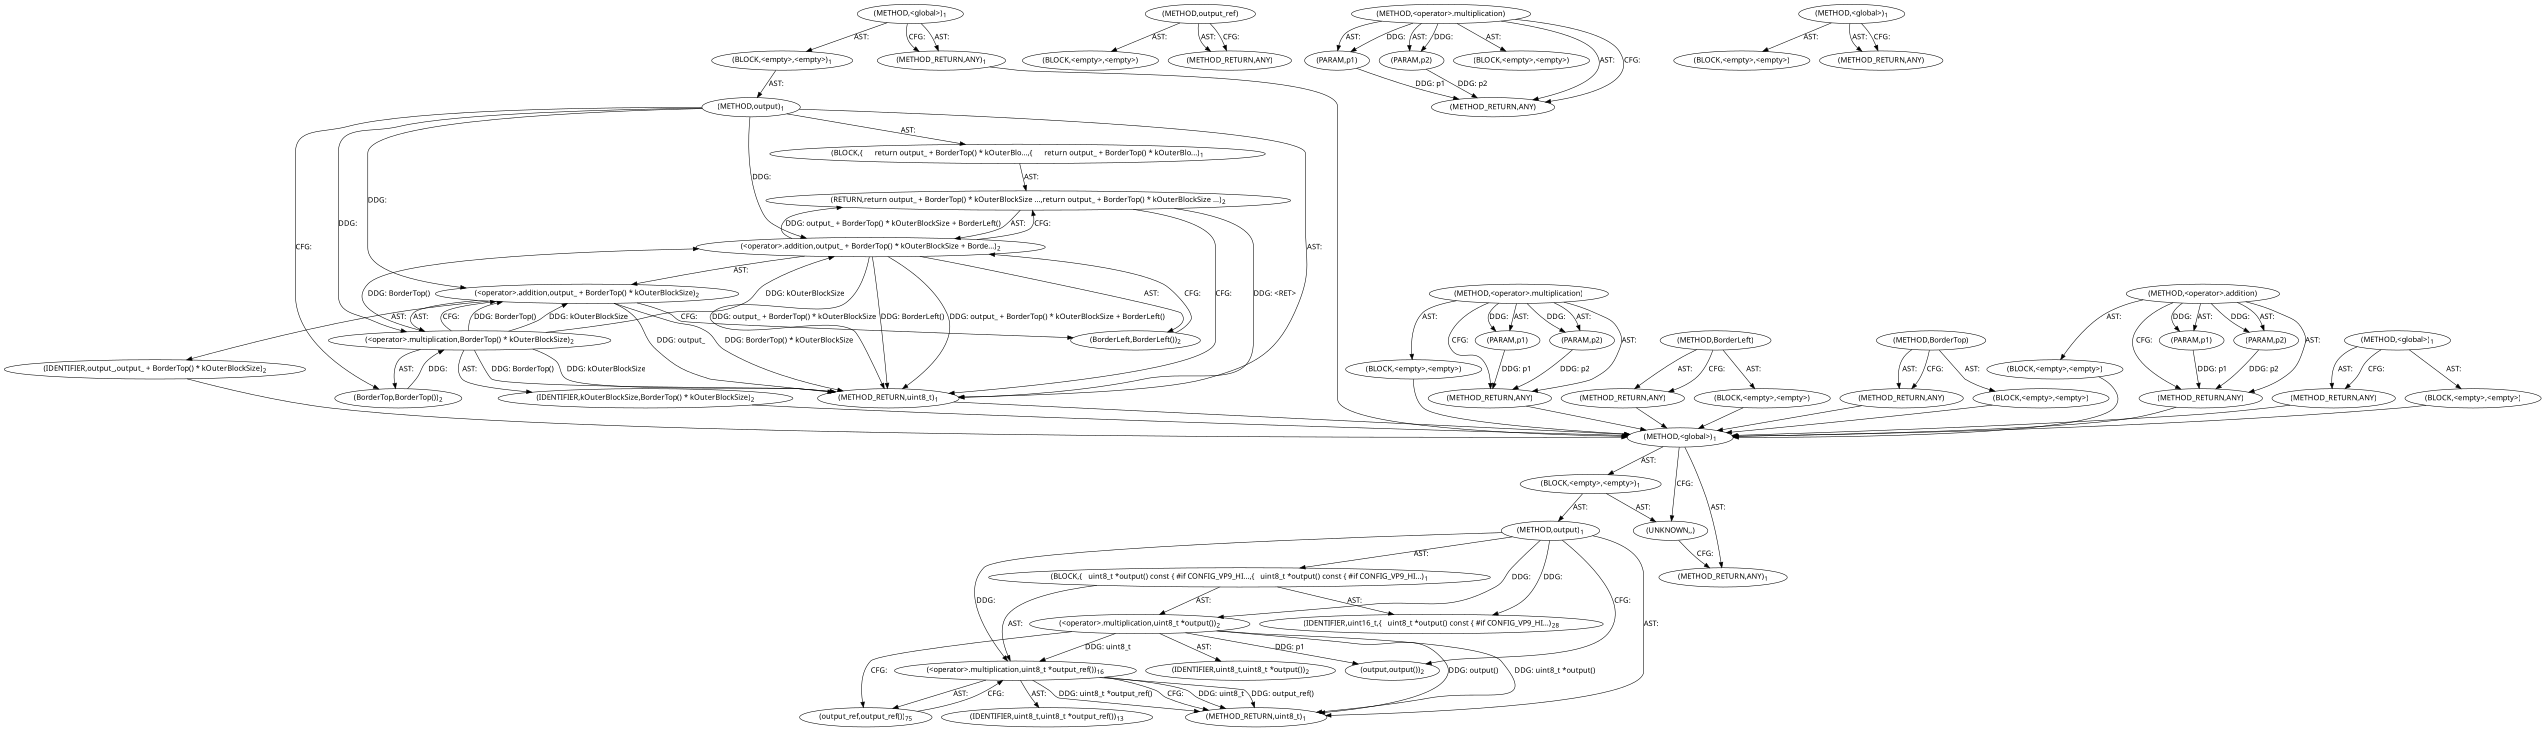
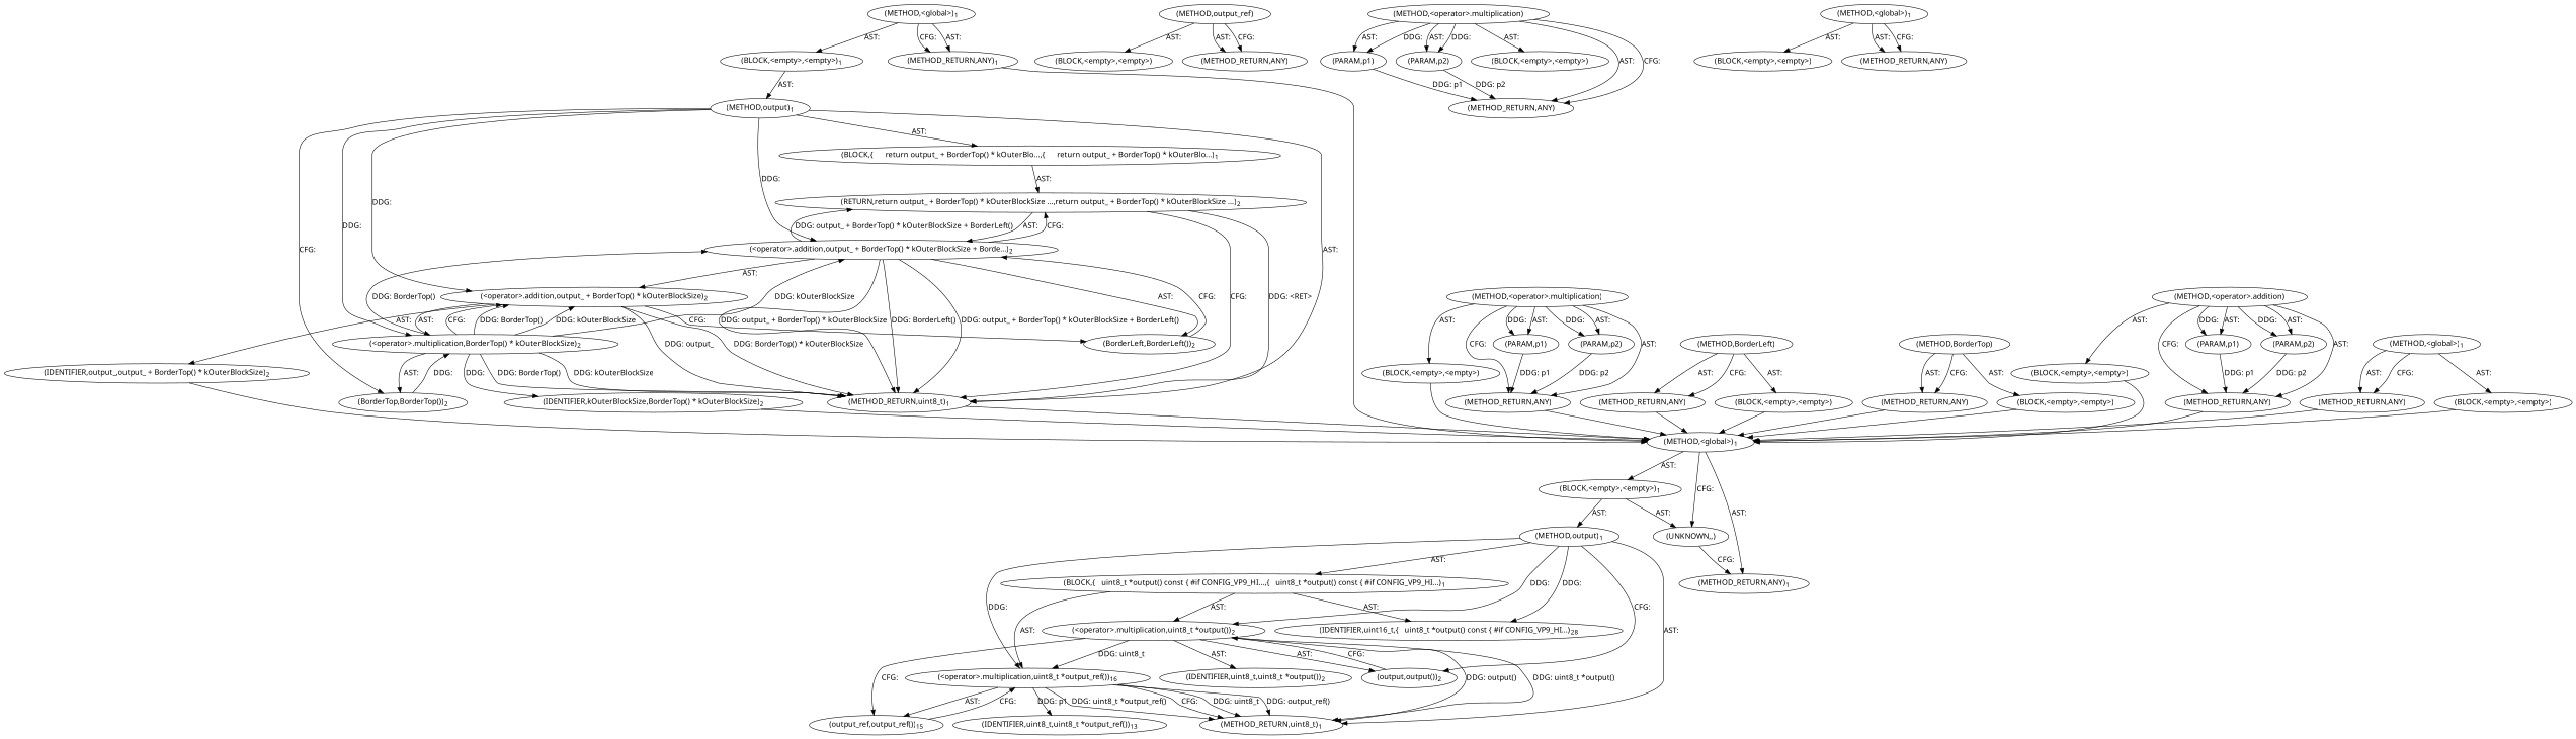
  digraph {
    fontname="Noto Sans"
    node [fontname="Noto Sans"]
    edge [fontname="Noto Sans"]
    n1 [label=<(METHOD,&lt;global&gt;)<SUB>1</SUB>>]
    n2 [label=<(BLOCK,&lt;empty&gt;,&lt;empty&gt;)<SUB>1</SUB>>]
    n3 [label=<(METHOD_RETURN,ANY)<SUB>1</SUB>>]
    n4 [label=<(METHOD,output)<SUB>1</SUB>>]
    n5 [label=<(METHOD,&lt;global&gt;)<SUB>1</SUB>>]
    n6 [label=<(BLOCK,{      return output_ + BorderTop() * kOuterBlo...,{      return output_ + BorderTop() * kOuterBlo...)<SUB>1</SUB>>]
    n7 [label=<(&lt;operator&gt;.addition,output_ + BorderTop() * kOuterBlockSize + Borde...)<SUB>2</SUB>>]
    n8 [label=<(&lt;operator&gt;.addition,output_ + BorderTop() * kOuterBlockSize)<SUB>2</SUB>>]
    n9 [label=<(&lt;operator&gt;.multiplication,BorderTop() * kOuterBlockSize)<SUB>2</SUB>>]
    n10 [label=<(BorderTop,BorderTop())<SUB>2</SUB>>]
    n11 [label=<(METHOD_RETURN,uint8_t)<SUB>1</SUB>>]
    n12 [label=<(RETURN,return output_ + BorderTop() * kOuterBlockSize ...,return output_ + BorderTop() * kOuterBlockSize ...)<SUB>2</SUB>>]
    n13 [label=<(BorderLeft,BorderLeft())<SUB>2</SUB>>]
    n14 [label=<(IDENTIFIER,output_,output_ + BorderTop() * kOuterBlockSize)<SUB>2</SUB>>]
    n15 [label=<(IDENTIFIER,kOuterBlockSize,BorderTop() * kOuterBlockSize)<SUB>2</SUB>>]
    n16 [label=<(BLOCK,&lt;empty&gt;,&lt;empty&gt;)<SUB>1</SUB>>]
    n17 [label=<(UNKNOWN,,)>]
    n18 [label=<(METHOD_RETURN,ANY)<SUB>1</SUB>>]
    n19 [label=<(METHOD,&lt;operator&gt;.multiplication)>]
    n20 [label=<(PARAM,p1)>]
    n21 [label=<(PARAM,p2)>]
    n22 [label=<(BLOCK,&lt;empty&gt;,&lt;empty&gt;)>]
    n23 [label=<(METHOD_RETURN,ANY)>]
    n24 [label=<(METHOD,BorderLeft)>]
    n25 [label=<(BLOCK,&lt;empty&gt;,&lt;empty&gt;)>]
    n26 [label=<(METHOD_RETURN,ANY)>]
    n27 [label=<(METHOD,BorderTop)>]
    n28 [label=<(BLOCK,&lt;empty&gt;,&lt;empty&gt;)>]
    n29 [label=<(METHOD_RETURN,ANY)>]
    n30 [label=<(METHOD,&lt;operator&gt;.addition)>]
    n31 [label=<(PARAM,p1)>]
    n32 [label=<(PARAM,p2)>]
    n33 [label=<(BLOCK,&lt;empty&gt;,&lt;empty&gt;)>]
    n34 [label=<(METHOD_RETURN,ANY)>]
    n35 [label=<(METHOD,&lt;global&gt;)<SUB>1</SUB>>]
    n36 [label=<(BLOCK,&lt;empty&gt;,&lt;empty&gt;)>]
    n37 [label=<(METHOD_RETURN,ANY)>]
    n38 [label=<(METHOD,output)<SUB>1</SUB>>]
    n39 [label=<(BLOCK,{   uint8_t *output() const { #if CONFIG_VP9_HI...,{   uint8_t *output() const { #if CONFIG_VP9_HI...)<SUB>1</SUB>>]
    n40 [label=<(&lt;operator&gt;.multiplication,uint8_t *output())<SUB>2</SUB>>]
    n41 [label=<(output,output())<SUB>2</SUB>>]
    n42 [label=<(&lt;operator&gt;.multiplication,uint8_t *output_ref())<SUB>16</SUB>>]
    n43 [label=<(IDENTIFIER,uint16_t,{   uint8_t *output() const { #if CONFIG_VP9_HI...)<SUB>28</SUB>>]
    n44 [label=<(METHOD_RETURN,uint8_t)<SUB>1</SUB>>]
    n45 [label=<(IDENTIFIER,uint8_t,uint8_t *output())<SUB>2</SUB>>]
-   n46 [label=<(output_ref,output_ref())<SUB>75</SUB>>]
+   n46 [label=<(output_ref,output_ref())<SUB>15</SUB>>]
    n47 [label=<(IDENTIFIER,uint8_t,uint8_t *output_ref())<SUB>13</SUB>>]
    n48 [label=<(METHOD,output_ref)>]
    n49 [label=<(BLOCK,&lt;empty&gt;,&lt;empty&gt;)>]
    n50 [label=<(METHOD_RETURN,ANY)>]
    n51 [label=<(METHOD,&lt;operator&gt;.multiplication)>]
    n52 [label=<(PARAM,p1)>]
    n53 [label=<(PARAM,p2)>]
    n54 [label=<(BLOCK,&lt;empty&gt;,&lt;empty&gt;)>]
    n55 [label=<(METHOD_RETURN,ANY)>]
    n56 [label=<(METHOD,&lt;global&gt;)<SUB>1</SUB>>]
    n57 [label=<(BLOCK,&lt;empty&gt;,&lt;empty&gt;)>]
    n58 [label=<(METHOD_RETURN,ANY)>]
    n1 -> n2 [label="AST: "]
    n1 -> n3 [label="AST: "]
    n1 -> n3 [label="CFG: "]
    n2 -> n4 [label="AST: "]
    n3 -> n5
    n4 -> n6 [label="AST: "]
    n4 -> n7 [label="DDG: "]
    n4 -> n8 [label="DDG: "]
    n4 -> n9 [label="DDG: "]
    n4 -> n10 [label="CFG: "]
    n4 -> n11 [label="AST: "]
    n5 -> n16 [label="AST: "]
    n5 -> n17 [label="CFG: "]
    n5 -> n18 [label="AST: "]
    n6 -> n12 [label="AST: "]
    n7 -> n8 [label="AST: "]
    n7 -> n11 [label="DDG: output_ + BorderTop() * kOuterBlockSize"]
    n7 -> n11 [label="DDG: BorderLeft()"]
    n7 -> n11 [label="DDG: output_ + BorderTop() * kOuterBlockSize + BorderLeft()"]
    n7 -> n12 [label="CFG: "]
    n7 -> n12 [label="DDG: output_ + BorderTop() * kOuterBlockSize + BorderLeft()"]
    n7 -> n13 [label="AST: "]
    n8 -> n9 [label="AST: "]
    n8 -> n11 [label="DDG: output_"]
    n8 -> n11 [label="DDG: BorderTop() * kOuterBlockSize"]
    n8 -> n13 [label="CFG: "]
    n8 -> n14 [label="AST: "]
    n9 -> n7 [label="DDG: BorderTop()"]
    n9 -> n7 [label="DDG: kOuterBlockSize"]
    n9 -> n8 [label="CFG: "]
    n9 -> n8 [label="DDG: BorderTop()"]
    n9 -> n8 [label="DDG: kOuterBlockSize"]
    n9 -> n10 [label="AST: "]
    n9 -> n11 [label="DDG: BorderTop()"]
    n9 -> n11 [label="DDG: kOuterBlockSize"]
-   n9 -> n15 [label="AST: "]
+   n9 -> n15 [label="DDG: "]
    n10 -> n9 [label="DDG: "]
    n11 -> n5
    n12 -> n7 [label="AST: "]
    n12 -> n11 [label="CFG: "]
    n12 -> n11 [label="DDG: &lt;RET&gt;"]
    n13 -> n7 [label="CFG: "]
    n14 -> n5
    n15 -> n5
    n16 -> n17 [label="AST: "]
    n16 -> n38 [label="AST: "]
    n17 -> n18 [label="CFG: "]
    n19 -> n20 [label="AST: "]
    n19 -> n20 [label="DDG: "]
    n19 -> n21 [label="AST: "]
    n19 -> n21 [label="DDG: "]
    n19 -> n22 [label="AST: "]
    n19 -> n23 [label="AST: "]
    n19 -> n23 [label="CFG: "]
    n20 -> n23 [label="DDG: p1"]
    n21 -> n23 [label="DDG: p2"]
    n22 -> n5
    n23 -> n5
    n24 -> n25 [label="AST: "]
    n24 -> n26 [label="AST: "]
    n24 -> n26 [label="CFG: "]
    n25 -> n5
    n26 -> n5
    n27 -> n28 [label="AST: "]
    n27 -> n29 [label="AST: "]
    n27 -> n29 [label="CFG: "]
    n28 -> n5
    n29 -> n5
    n30 -> n31 [label="AST: "]
    n30 -> n31 [label="DDG: "]
    n30 -> n32 [label="AST: "]
    n30 -> n32 [label="DDG: "]
    n30 -> n33 [label="AST: "]
    n30 -> n34 [label="AST: "]
    n30 -> n34 [label="CFG: "]
    n31 -> n34 [label="DDG: p1"]
    n32 -> n34 [label="DDG: p2"]
    n33 -> n5
    n34 -> n5
    n35 -> n36 [label="AST: "]
    n35 -> n37 [label="AST: "]
    n35 -> n37 [label="CFG: "]
    n36 -> n5
    n37 -> n5
    n38 -> n39 [label="AST: "]
    n38 -> n40 [label="DDG: "]
    n38 -> n41 [label="CFG: "]
    n38 -> n42 [label="DDG: "]
    n38 -> n43 [label="DDG: "]
    n38 -> n44 [label="AST: "]
    n39 -> n40 [label="AST: "]
    n39 -> n42 [label="AST: "]
    n39 -> n43 [label="AST: "]
-   n40 -> n41 [label="DDG: p1"]
+   n40 -> n41 [label="AST: "]
    n40 -> n42 [label="DDG: uint8_t"]
    n40 -> n44 [label="DDG: output()"]
    n40 -> n44 [label="DDG: uint8_t *output()"]
    n40 -> n45 [label="AST: "]
    n40 -> n46 [label="CFG: "]
+   n41 -> n40 [label="CFG: "]
    n42 -> n44 [label="CFG: "]
    n42 -> n44 [label="DDG: uint8_t"]
    n42 -> n44 [label="DDG: output_ref()"]
    n42 -> n44 [label="DDG: uint8_t *output_ref()"]
    n42 -> n46 [label="AST: "]
-   n42 -> n47 [label="AST: "]
+   n42 -> n47 [label="DDG: p1"]
    n46 -> n42 [label="CFG: "]
    n48 -> n49 [label="AST: "]
    n48 -> n50 [label="AST: "]
    n48 -> n50 [label="CFG: "]
    n51 -> n52 [label="AST: "]
    n51 -> n52 [label="DDG: "]
    n51 -> n53 [label="AST: "]
    n51 -> n53 [label="DDG: "]
    n51 -> n54 [label="AST: "]
    n51 -> n55 [label="AST: "]
    n51 -> n55 [label="CFG: "]
    n52 -> n55 [label="DDG: p1"]
    n53 -> n55 [label="DDG: p2"]
    n56 -> n57 [label="AST: "]
    n56 -> n58 [label="AST: "]
    n56 -> n58 [label="CFG: "]
  }
